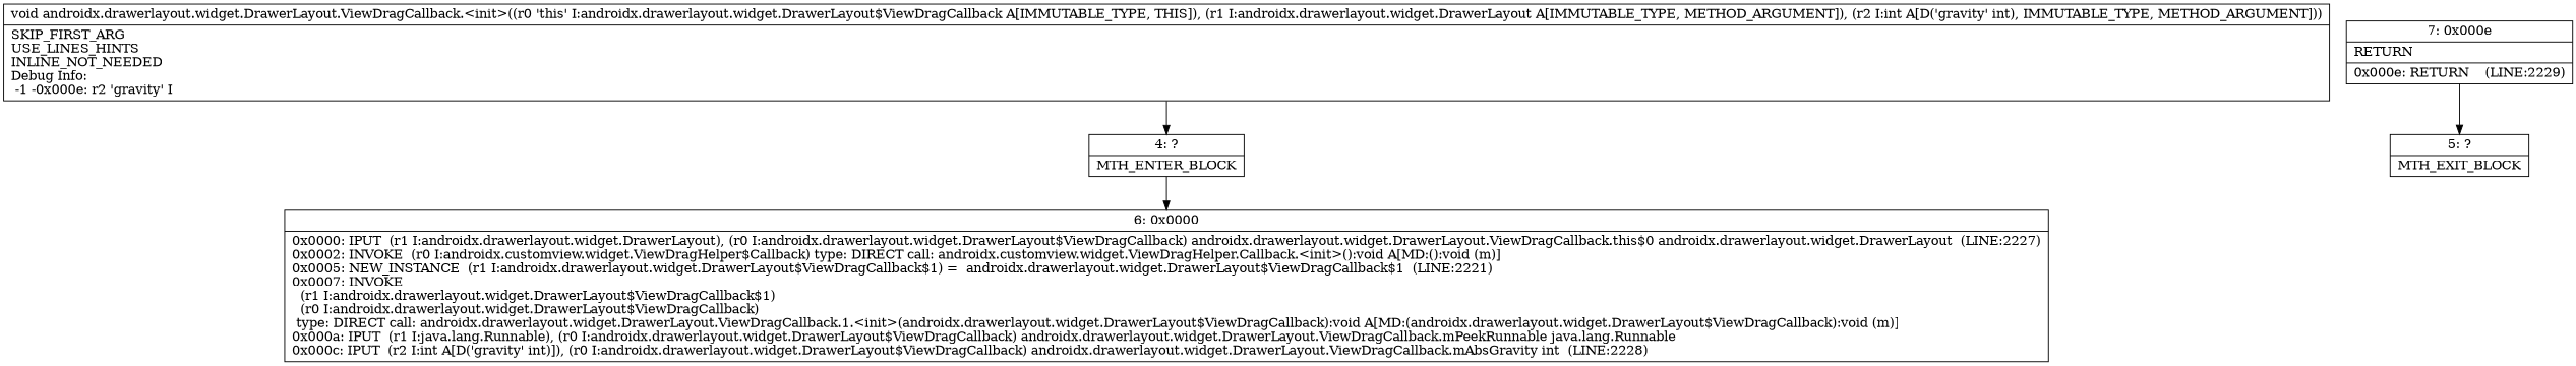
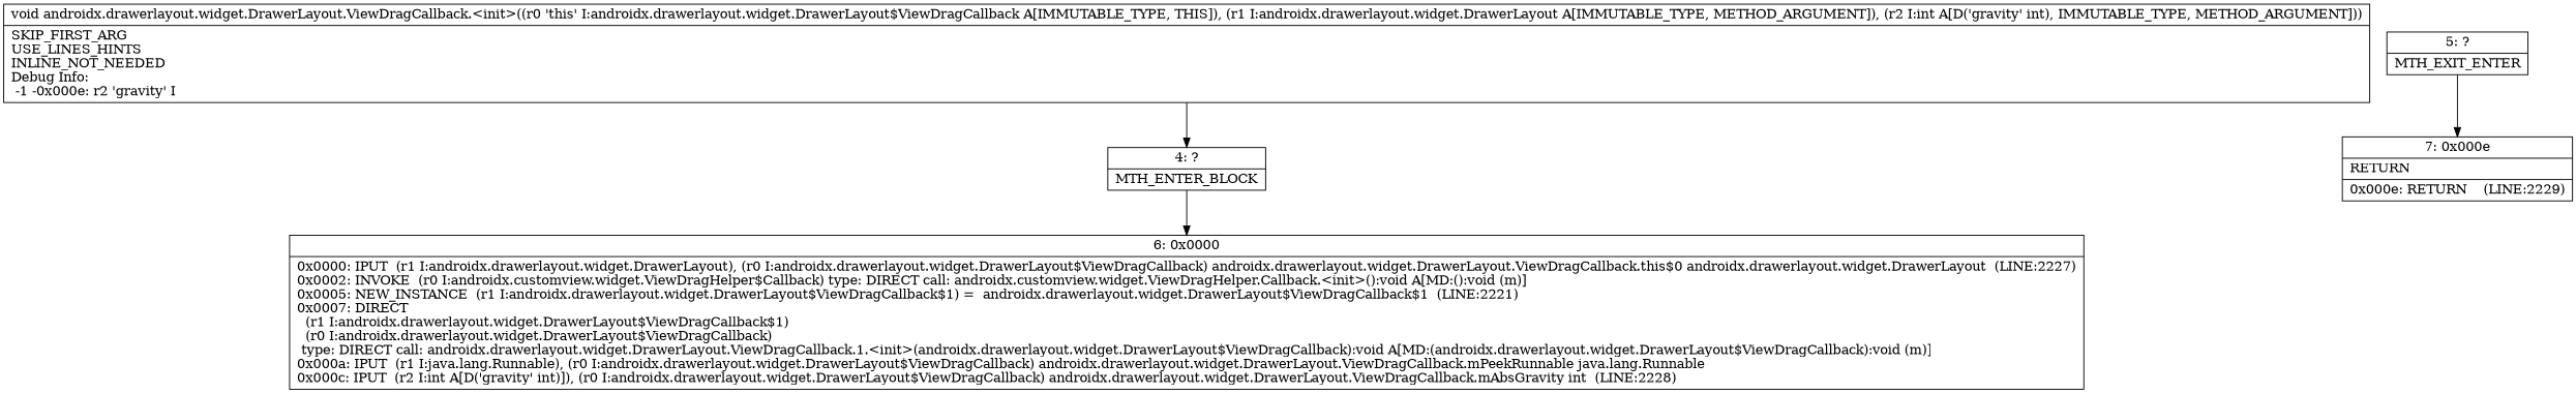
  digraph {
    node [shape=record]
    n1 [label="{4\:\ ?|MTH_ENTER_BLOCK\l}"]
-   n2 [label="{6\:\ 0x0000|0x0000: IPUT  (r1 I:androidx.drawerlayout.widget.DrawerLayout), (r0 I:androidx.drawerlayout.widget.DrawerLayout$ViewDragCallback) androidx.drawerlayout.widget.DrawerLayout.ViewDragCallback.this$0 androidx.drawerlayout.widget.DrawerLayout  (LINE:2227)\l0x0002: INVOKE  (r0 I:androidx.customview.widget.ViewDragHelper$Callback) type: DIRECT call: androidx.customview.widget.ViewDragHelper.Callback.\<init\>():void A[MD:():void (m)]\l0x0005: NEW_INSTANCE  (r1 I:androidx.drawerlayout.widget.DrawerLayout$ViewDragCallback$1) =  androidx.drawerlayout.widget.DrawerLayout$ViewDragCallback$1  (LINE:2221)\l0x0007: INVOKE  \l  (r1 I:androidx.drawerlayout.widget.DrawerLayout$ViewDragCallback$1)\l  (r0 I:androidx.drawerlayout.widget.DrawerLayout$ViewDragCallback)\l type: DIRECT call: androidx.drawerlayout.widget.DrawerLayout.ViewDragCallback.1.\<init\>(androidx.drawerlayout.widget.DrawerLayout$ViewDragCallback):void A[MD:(androidx.drawerlayout.widget.DrawerLayout$ViewDragCallback):void (m)]\l0x000a: IPUT  (r1 I:java.lang.Runnable), (r0 I:androidx.drawerlayout.widget.DrawerLayout$ViewDragCallback) androidx.drawerlayout.widget.DrawerLayout.ViewDragCallback.mPeekRunnable java.lang.Runnable \l0x000c: IPUT  (r2 I:int A[D('gravity' int)]), (r0 I:androidx.drawerlayout.widget.DrawerLayout$ViewDragCallback) androidx.drawerlayout.widget.DrawerLayout.ViewDragCallback.mAbsGravity int  (LINE:2228)\l}"]
+   n2 [label="{6\:\ 0x0000|0x0000: IPUT  (r1 I:androidx.drawerlayout.widget.DrawerLayout), (r0 I:androidx.drawerlayout.widget.DrawerLayout$ViewDragCallback) androidx.drawerlayout.widget.DrawerLayout.ViewDragCallback.this$0 androidx.drawerlayout.widget.DrawerLayout  (LINE:2227)\l0x0002: INVOKE  (r0 I:androidx.customview.widget.ViewDragHelper$Callback) type: DIRECT call: androidx.customview.widget.ViewDragHelper.Callback.\<init\>():void A[MD:():void (m)]\l0x0005: NEW_INSTANCE  (r1 I:androidx.drawerlayout.widget.DrawerLayout$ViewDragCallback$1) =  androidx.drawerlayout.widget.DrawerLayout$ViewDragCallback$1  (LINE:2221)\l0x0007: DIRECT  \l  (r1 I:androidx.drawerlayout.widget.DrawerLayout$ViewDragCallback$1)\l  (r0 I:androidx.drawerlayout.widget.DrawerLayout$ViewDragCallback)\l type: DIRECT call: androidx.drawerlayout.widget.DrawerLayout.ViewDragCallback.1.\<init\>(androidx.drawerlayout.widget.DrawerLayout$ViewDragCallback):void A[MD:(androidx.drawerlayout.widget.DrawerLayout$ViewDragCallback):void (m)]\l0x000a: IPUT  (r1 I:java.lang.Runnable), (r0 I:androidx.drawerlayout.widget.DrawerLayout$ViewDragCallback) androidx.drawerlayout.widget.DrawerLayout.ViewDragCallback.mPeekRunnable java.lang.Runnable \l0x000c: IPUT  (r2 I:int A[D('gravity' int)]), (r0 I:androidx.drawerlayout.widget.DrawerLayout$ViewDragCallback) androidx.drawerlayout.widget.DrawerLayout.ViewDragCallback.mAbsGravity int  (LINE:2228)\l}"]
    n3 [label="{7\:\ 0x000e|RETURN\l|0x000e: RETURN    (LINE:2229)\l}"]
-   n4 [label="{5\:\ ?|MTH_EXIT_BLOCK\l}"]
+   n4 [label="{5\:\ ?|MTH_EXIT_ENTER\l}"]
    n5 [label="{void androidx.drawerlayout.widget.DrawerLayout.ViewDragCallback.\<init\>((r0 'this' I:androidx.drawerlayout.widget.DrawerLayout$ViewDragCallback A[IMMUTABLE_TYPE, THIS]), (r1 I:androidx.drawerlayout.widget.DrawerLayout A[IMMUTABLE_TYPE, METHOD_ARGUMENT]), (r2 I:int A[D('gravity' int), IMMUTABLE_TYPE, METHOD_ARGUMENT]))  | SKIP_FIRST_ARG\lUSE_LINES_HINTS\lINLINE_NOT_NEEDED\lDebug Info:\l  \-1 \-0x000e: r2 'gravity' I\l}"]
    n1 -> n2
-   n3 -> n4
+   n4 -> n3
    n5 -> n1
  }
